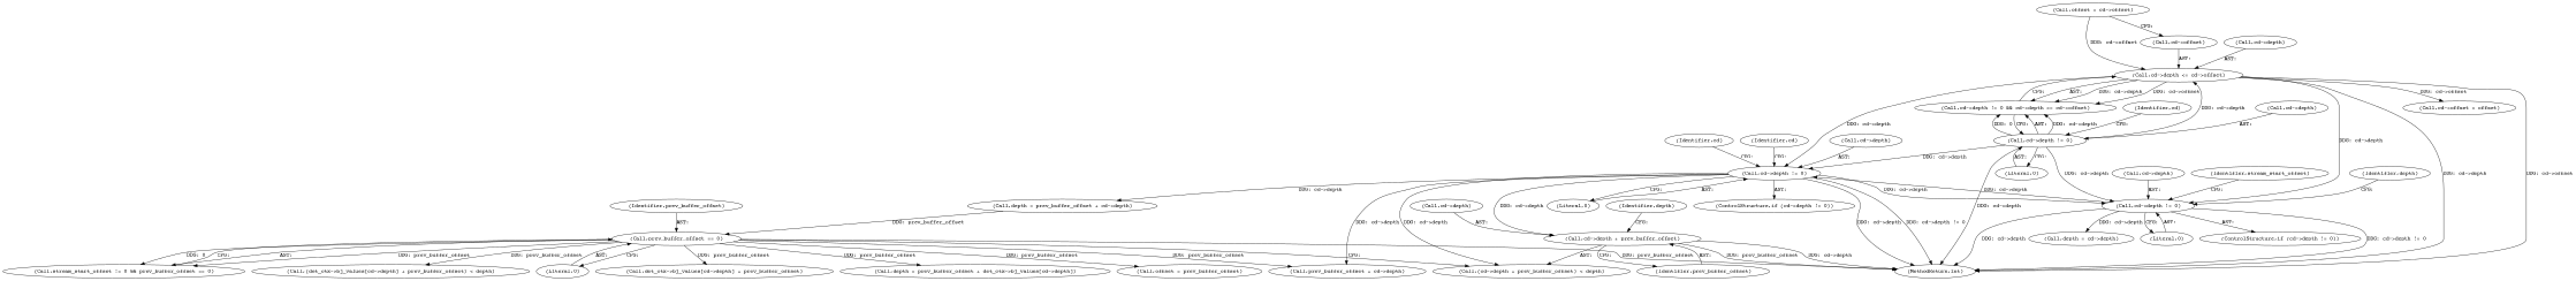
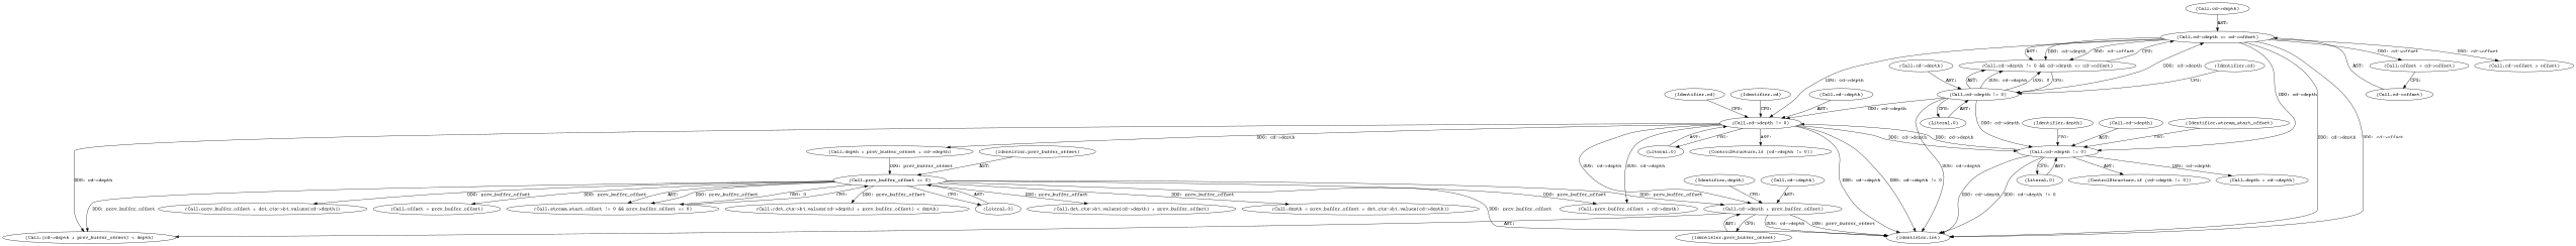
  digraph {
    fontname="Courier Prime"
    node [fontname="Courier Prime"]
    edge [fontname="Courier Prime"]
    n1 [label="(Call,cd->depth + prev_buffer_offset)"]
    n2 [label="(Call,(cd->depth + prev_buffer_offset) < depth)"]
    n3 [label="(Identifier,prev_buffer_offset)"]
-   n4 [label="(MethodReturn,int)"]
+   n4 [label="(Identifier,int)"]
    n5 [label="(Call,cd->depth != 0)"]
    n6 [label="(Call,cd->depth != 0)"]
    n7 [label="(Call,depth = prev_buffer_offset + cd->depth)"]
    n8 [label="(Call,prev_buffer_offset + cd->depth)"]
    n9 [label="(Literal,0)"]
    n10 [label="(ControlStructure,if (cd->depth != 0))"]
    n11 [label="(Literal,0)"]
    n12 [label="(ControlStructure,if (cd->depth != 0))"]
    n13 [label="(Call,depth = cd->depth)"]
    n14 [label="(Call,prev_buffer_offset == 0)"]
    n15 [label="(Call,cd->depth <= cd->offset)"]
    n16 [label="(Call,offset = cd->offset)"]
    n17 [label="(Call,cd->depth != 0 && cd->depth <= cd->offset)"]
    n18 [label="(Call,cd->offset > offset)"]
    n19 [label="(Call,cd->offset)"]
    n20 [label="(Call,cd->depth != 0)"]
    n21 [label="(Literal,0)"]
+   n22 [label="(Call,prev_buffer_offset + det_ctx->bj_values[cd->depth])"]
    n23 [label="(Call,offset = prev_buffer_offset)"]
    n24 [label="(Call,stream_start_offset != 0 && prev_buffer_offset == 0)"]
    n25 [label="(Call,(det_ctx->bj_values[cd->depth] + prev_buffer_offset) < depth)"]
    n26 [label="(Literal,0)"]
    n27 [label="(Call,det_ctx->bj_values[cd->depth] + prev_buffer_offset)"]
    n28 [label="(Call,depth = prev_buffer_offset + det_ctx->bj_values[cd->depth])"]
    n29 [label="(Identifier,prev_buffer_offset)"]
    n30 [label="(Identifier,cd)"]
    n31 [label="(Identifier,depth)"]
    n32 [label="(Call,cd->depth)"]
    n33 [label="(Call,cd->depth)"]
    n34 [label="(Identifier,cd)"]
    n35 [label="(Call,cd->depth)"]
    n36 [label="(Identifier,cd)"]
    n37 [label="(Call,cd->depth)"]
    n38 [label="(Identifier,depth)"]
    n39 [label="(Identifier,stream_start_offset)"]
    n40 [label="(Call,cd->depth)"]
    n1 -> n2 [label="AST: "]
    n1 -> n3 [label="CFG: "]
    n1 -> n4 [label="DDG: cd->depth"]
    n1 -> n4 [label="DDG: prev_buffer_offset"]
    n3 -> n1 [label="AST: "]
    n5 -> n1 [label="DDG: cd->depth"]
    n5 -> n2 [label="DDG: cd->depth"]
    n5 -> n4 [label="DDG: cd->depth"]
    n5 -> n4 [label="DDG: cd->depth != 0"]
    n5 -> n6 [label="DDG: cd->depth"]
    n5 -> n7 [label="DDG: cd->depth"]
    n5 -> n8 [label="DDG: cd->depth"]
    n5 -> n9 [label="CFG: "]
    n5 -> n10 [label="AST: "]
    n6 -> n4 [label="DDG: cd->depth"]
    n6 -> n4 [label="DDG: cd->depth != 0"]
    n6 -> n5 [label="DDG: cd->depth"]
    n6 -> n11 [label="CFG: "]
    n6 -> n12 [label="AST: "]
    n6 -> n13 [label="DDG: cd->depth"]
    n7 -> n14 [label="DDG: prev_buffer_offset"]
    n9 -> n5 [label="AST: "]
    n11 -> n6 [label="AST: "]
-   n14 -> n2 [label="CFG: "]
+   n14 -> n1 [label="DDG: prev_buffer_offset"]
+   n14 -> n2 [label="DDG: prev_buffer_offset"]
    n14 -> n4 [label="DDG: prev_buffer_offset"]
    n14 -> n8 [label="DDG: prev_buffer_offset"]
+   n14 -> n22 [label="DDG: prev_buffer_offset"]
    n14 -> n23 [label="DDG: prev_buffer_offset"]
    n14 -> n24 [label="AST: "]
    n14 -> n24 [label="DDG: prev_buffer_offset"]
    n14 -> n24 [label="DDG: 0"]
    n14 -> n25 [label="DDG: prev_buffer_offset"]
    n14 -> n26 [label="CFG: "]
    n14 -> n27 [label="DDG: prev_buffer_offset"]
    n14 -> n28 [label="DDG: prev_buffer_offset"]
    n15 -> n4 [label="DDG: cd->depth"]
    n15 -> n4 [label="DDG: cd->offset"]
    n15 -> n5 [label="DDG: cd->depth"]
    n15 -> n6 [label="DDG: cd->depth"]
-   n16 -> n15 [label="DDG: cd->offset"]
+   n15 -> n16 [label="DDG: cd->offset"]
    n15 -> n17 [label="AST: "]
    n15 -> n17 [label="DDG: cd->depth"]
    n15 -> n17 [label="DDG: cd->offset"]
    n15 -> n18 [label="DDG: cd->offset"]
    n16 -> n19 [label="CFG: "]
    n17 -> n15 [label="CFG: "]
    n17 -> n20 [label="CFG: "]
    n19 -> n15 [label="AST: "]
    n20 -> n4 [label="DDG: cd->depth"]
    n20 -> n5 [label="DDG: cd->depth"]
    n20 -> n6 [label="DDG: cd->depth"]
    n20 -> n15 [label="DDG: cd->depth"]
    n20 -> n17 [label="AST: "]
    n20 -> n17 [label="DDG: cd->depth"]
    n20 -> n17 [label="DDG: 0"]
    n20 -> n21 [label="CFG: "]
    n21 -> n20 [label="AST: "]
    n24 -> n14 [label="CFG: "]
    n26 -> n14 [label="AST: "]
    n29 -> n14 [label="AST: "]
    n30 -> n20 [label="CFG: "]
    n31 -> n6 [label="CFG: "]
    n32 -> n6 [label="AST: "]
    n33 -> n5 [label="AST: "]
    n34 -> n5 [label="CFG: "]
    n35 -> n1 [label="AST: "]
    n36 -> n5 [label="CFG: "]
    n37 -> n15 [label="AST: "]
    n38 -> n1 [label="CFG: "]
    n39 -> n6 [label="CFG: "]
    n40 -> n20 [label="AST: "]
  }
